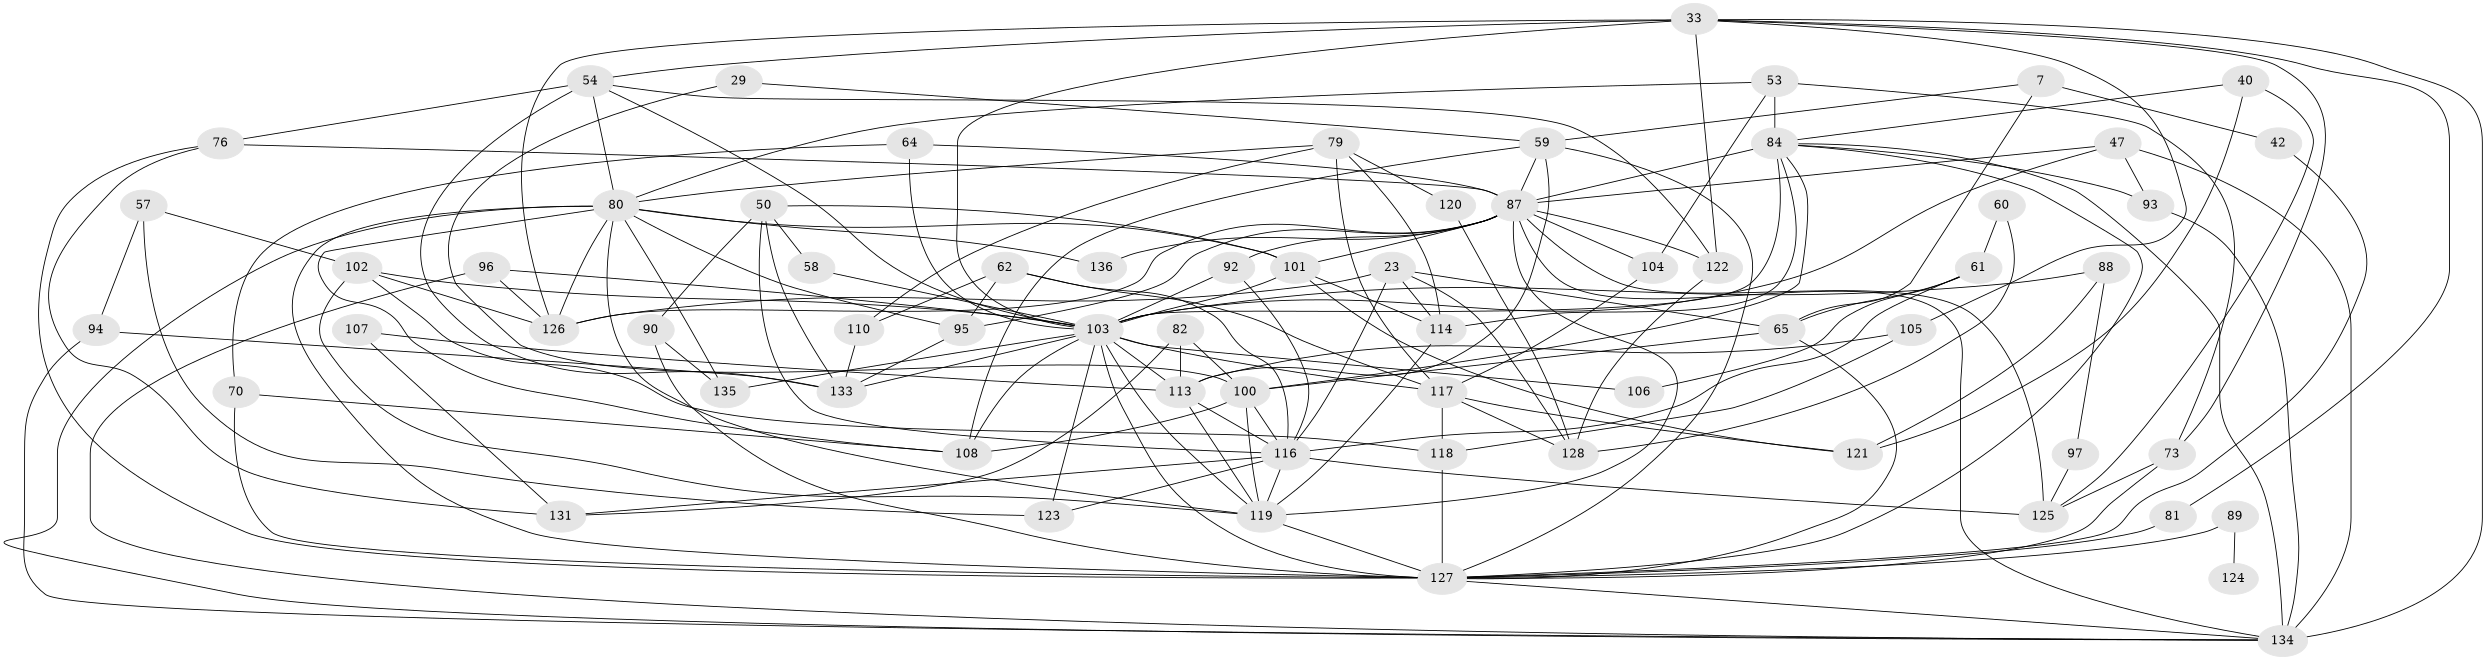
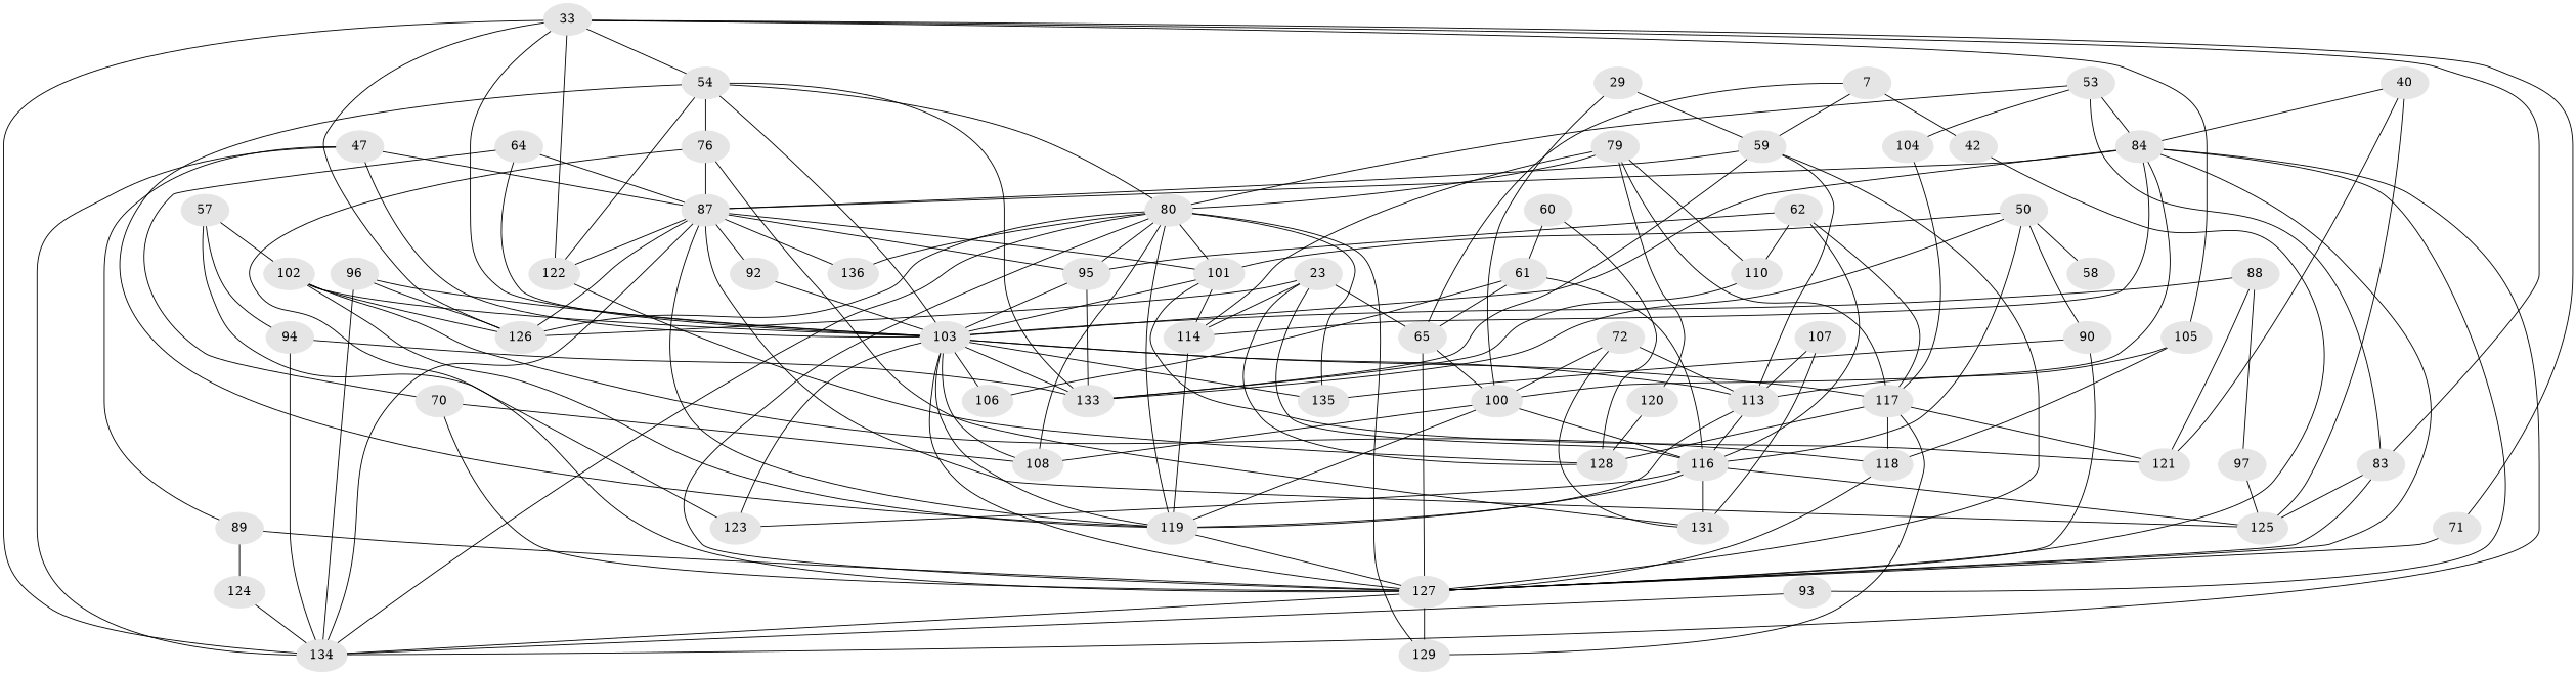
  graph {
    node [color=gray90 style=filled]
    42 [super="+25"]
    127 [super="+85+112"]
    7
    59 [super="+55"]
    65
    87 [super="+16+46+81+77"]
    133 [super="+22+91"]
    113 [super="+35"]
    100
    23 [super="+13"]
    114 [super="+8+32"]
    116 [super="+69+30"]
    126 [super="+99"]
    128 [super="+52"]
    119 [super="+48+43+111"]
    125 [super="+115"]
    123
    131 [super="+63"]
    29
    108 [super="+26"]
    33 [super="+9+21"]
    54 [super="+49"]
-   71 [label=81]
-   83 [super="+44" label=73]
+   71
+   83 [super="+44"]
    103 [super="+73+6+78+68+74+98"]
    105
    122
    134 [super="+75+86"]
    80 [super="+14+5+15"]
    76 [super="+17"]
    106
    117 [super="+27+109"]
    135 [super="+132"]
    118
    84 [super="+72"]
    93
    40
    121 [super="+10"]
+   129
    101 [super="+67"]
    104
    95
    136
    92
    47
    89
    124
    50 [super="+45"]
    58
    90
    53
    57
    94
    102
    60
    61
    62
    110
    64
    70
    79
    120
-   82
+   82 [label=72]
    88
    97
    96
    107
    42 -- 127
    127 -- 134
+   127 -- 129
    7 -- 42 [weight=2]
    7 -- 59
    7 -- 65
    59 -- 127 [weight=2]
    59 -- 87
-   59 -- 108 [weight=2]
+   59 -- 133 [weight=2]
    59 -- 113
    65 -- 127
    65 -- 100
    87 -- 126 [weight=3]
    87 -- 119
    87 -- 125
    87 -- 122 [weight=2]
    87 -- 134
    87 -- 101 [weight=2]
-   87 -- 104
    87 -- 95
    87 -- 136
    87 -- 92
    113 -- 116
    113 -- 119
    100 -- 116
    100 -- 119
    100 -- 108 [weight=2]
    23 -- 65
    23 -- 114
    23 -- 116
    23 -- 126
    23 -- 128
    114 -- 119 [weight=2]
    116 -- 119
    116 -- 125
    116 -- 123
    116 -- 131 [weight=2]
    119 -- 127 [weight=2]
    29 -- 59
    29 -- 100
    33 -- 126
    33 -- 54
    33 -- 71
    33 -- 83
    33 -- 103 [weight=2]
    33 -- 105
    33 -- 122
    33 -- 134
    54 -- 133
+   54 -- 119
    54 -- 103
    54 -- 122
    54 -- 80
    54 -- 76
    71 -- 127 [weight=2]
    83 -- 127
    83 -- 125 [weight=2]
    103 -- 127 [weight=4]
    103 -- 133
    103 -- 113
    103 -- 119
    103 -- 123
    103 -- 108
    103 -- 106
    103 -- 117 [weight=3]
    103 -- 135
    105 -- 113
    105 -- 118
    122 -- 128 [weight=2]
    80 -- 127
    80 -- 126
    80 -- 119 [weight=2]
    80 -- 108
    80 -- 134
    80 -- 135 [weight=2]
+   80 -- 129
    80 -- 101
    80 -- 95
    80 -- 136
    76 -- 127
    76 -- 87
    76 -- 131
    117 -- 128
    117 -- 118
    117 -- 121
+   117 -- 129
    118 -- 127
    84 -- 127
    84 -- 87 [weight=3]
    84 -- 100
    84 -- 114 [weight=2]
    84 -- 103 [weight=4]
    84 -- 134
    84 -- 93
    93 -- 134
    40 -- 125
    40 -- 84
    40 -- 121
    101 -- 114
    101 -- 103
    101 -- 121
    104 -- 117
    95 -- 133
-   92 -- 116
    92 -- 103
    47 -- 87
    47 -- 103
    47 -- 134 [weight=3]
-   47 -- 93
+   47 -- 89
    89 -- 127
    89 -- 124
+   124 -- 134
    50 -- 133
    50 -- 116
    50 -- 101
    50 -- 58
    50 -- 90
-   58 -- 103
+   95 -- 103
    90 -- 127
    90 -- 135
    53 -- 83
    53 -- 80
    53 -- 84 [weight=2]
    53 -- 104
    57 -- 123
    57 -- 94
    57 -- 102
    94 -- 133
    94 -- 134
    102 -- 126
    102 -- 119
    102 -- 103
    102 -- 118
    60 -- 128
    60 -- 61
    61 -- 65
    61 -- 116
    61 -- 106
    62 -- 116
    62 -- 117
    62 -- 95
    62 -- 110
    110 -- 133
    64 -- 87
    64 -- 103
    64 -- 70
    70 -- 127
    70 -- 108
    79 -- 114
    79 -- 80
    79 -- 117
    79 -- 110
    79 -- 120
    120 -- 128
    82 -- 113 [weight=2]
    82 -- 100
    82 -- 131
    88 -- 103
    88 -- 121
    88 -- 97
    97 -- 125
    96 -- 126
    96 -- 103 [weight=2]
    96 -- 134
    107 -- 113
    107 -- 131
  }
